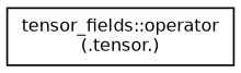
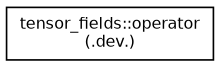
  digraph {
    rankdir=TB
-   n1 [color=black fillcolor=white fontname=Helvetica fontsize=10 height=0.2 label="tensor_fields::operator\l(.tensor.)" shape=record style=filled width=0.4]
+   n1 [color=black fillcolor=white fontname=Helvetica fontsize=10 height=0.2 label="tensor_fields::operator\l(.dev.)" shape=record style=filled width=0.4]
  }
